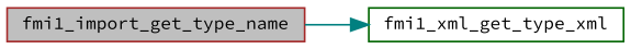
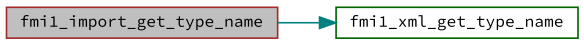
  digraph {
    rankdir=LR
    fontname="Source Code Pro"
    node [fontname="Source Code Pro" fontsize=10 shape=record style=filled]
    n1 [color=brown fillcolor=grey75 fontcolor=black height=0.2 label=fmi1_import_get_type_name width=0.4]
-   n2 [color=darkgreen fillcolor=white height=0.2 label=fmi1_xml_get_type_xml width=0.4]
+   n2 [color=darkgreen fillcolor=white height=0.2 label=fmi1_xml_get_type_name width=0.4]
    n1 -> n2 [color=teal fontname="Source Code Pro" fontsize=10 labelfontname=Helvetica labelfontsize=10 style=solid]
  }
